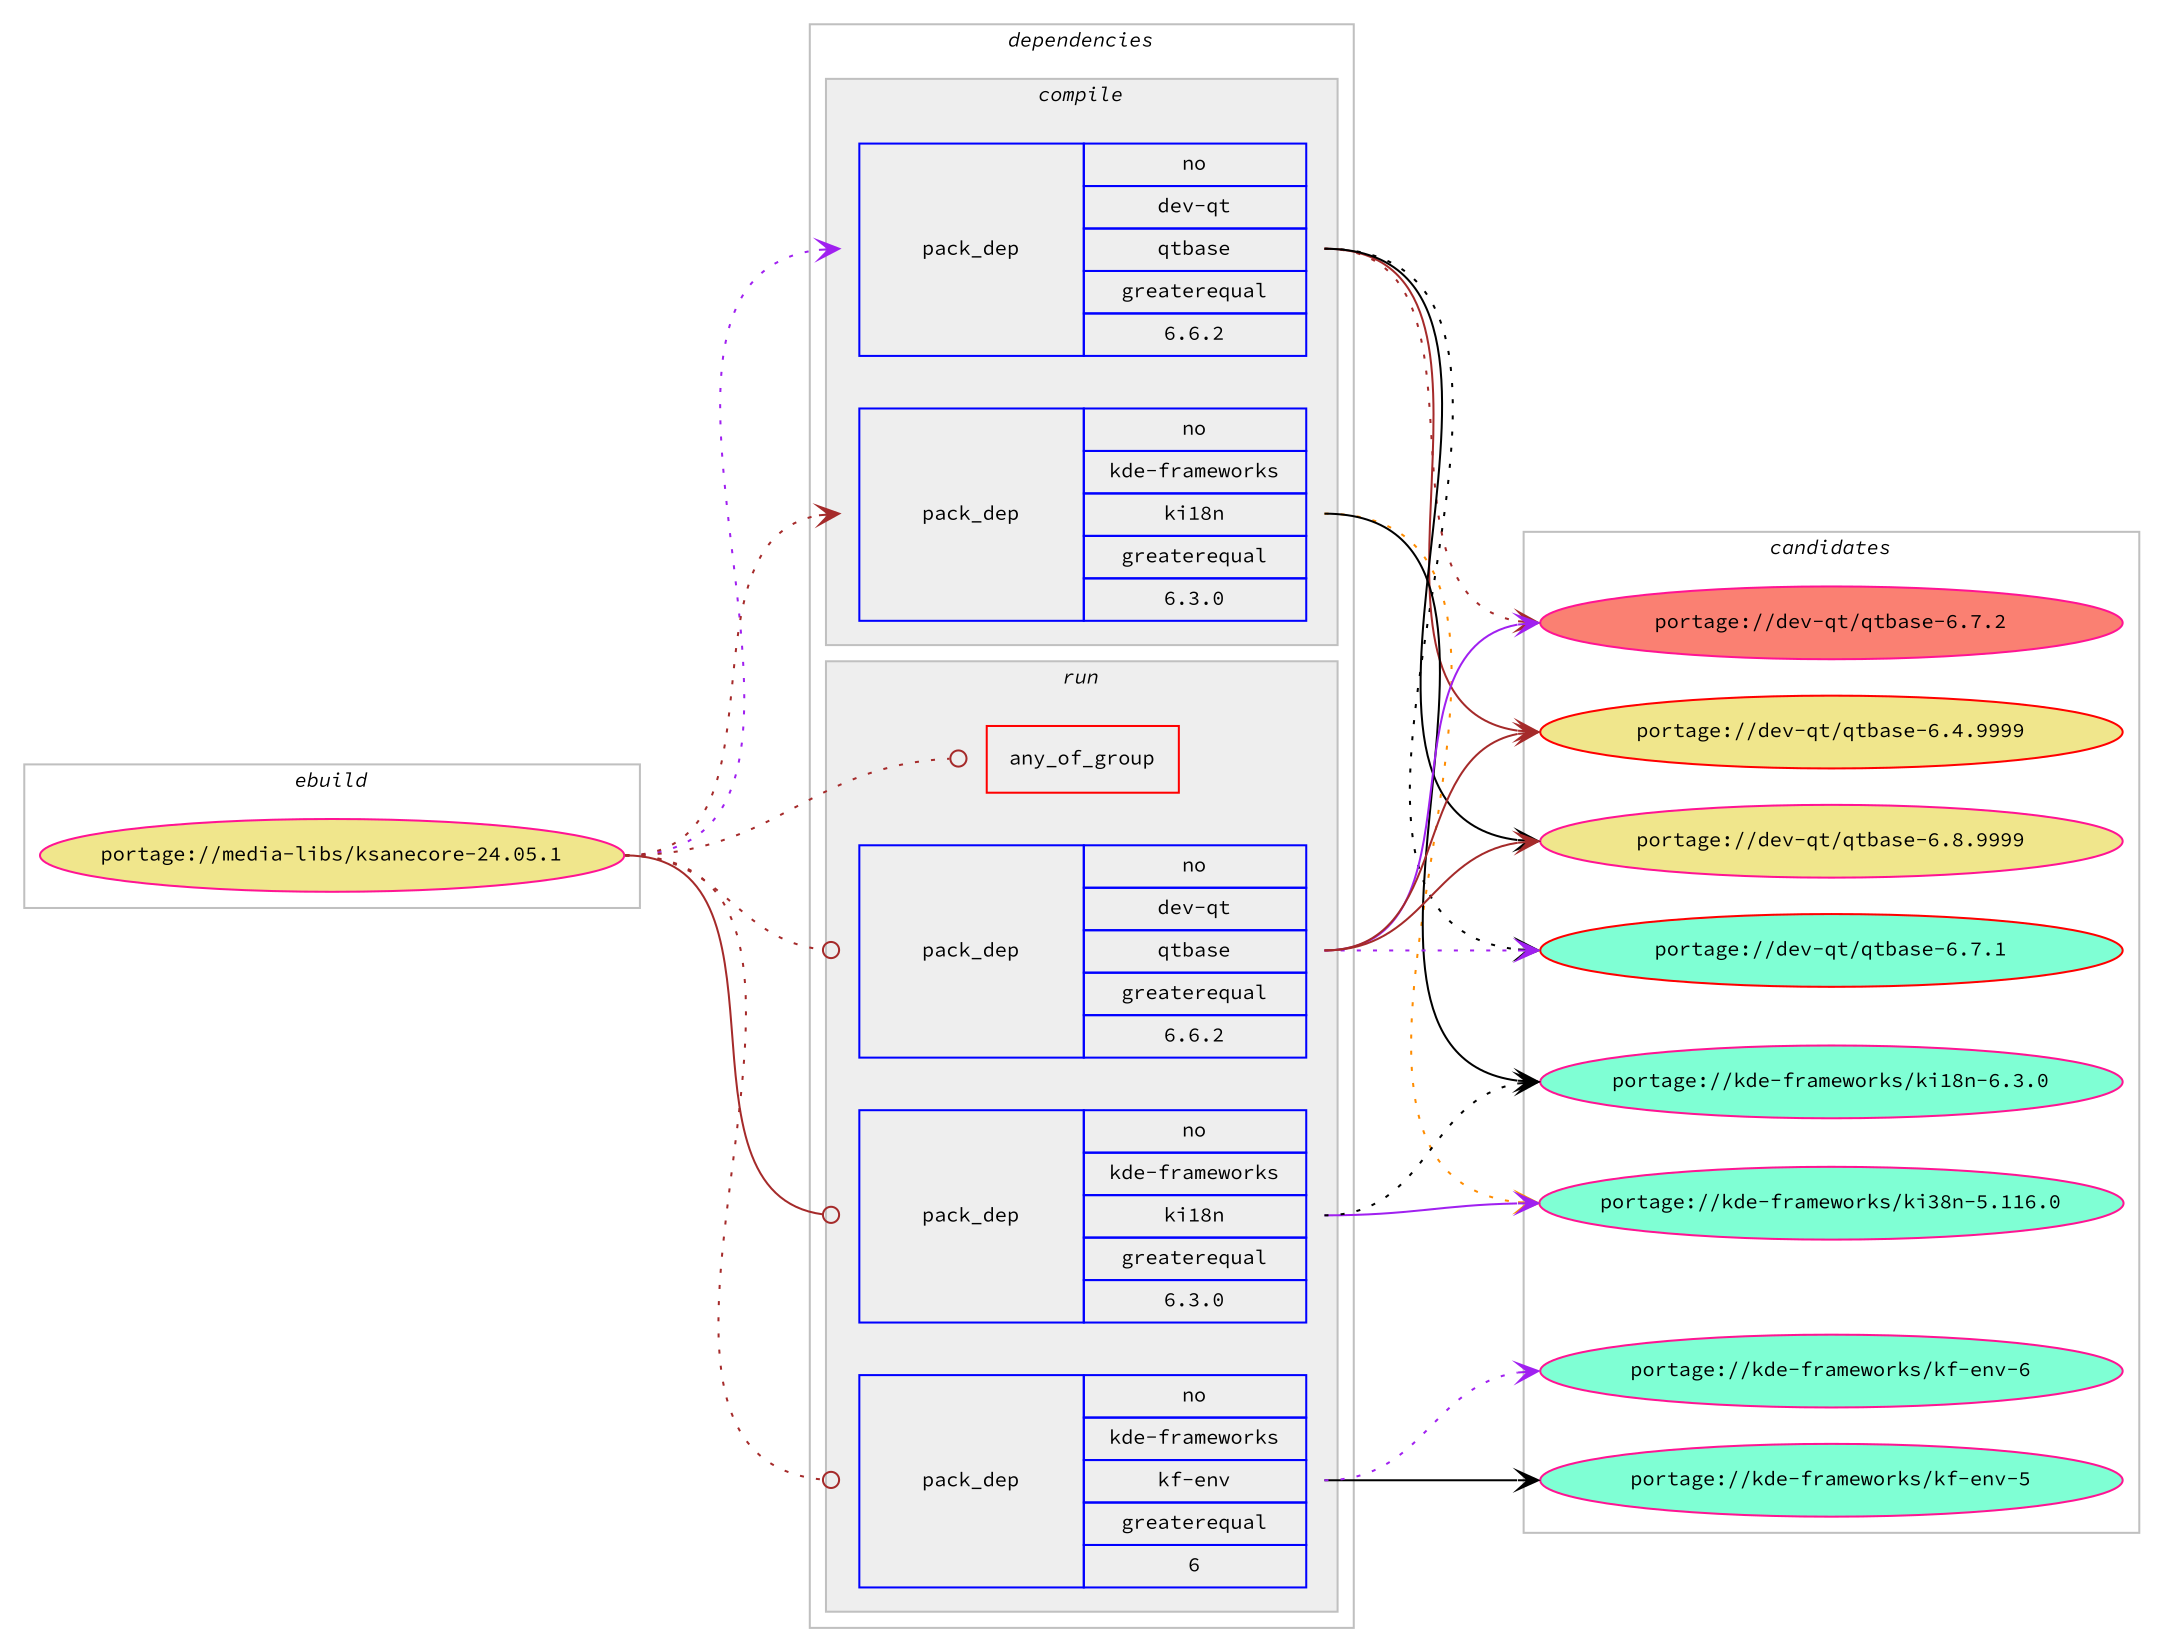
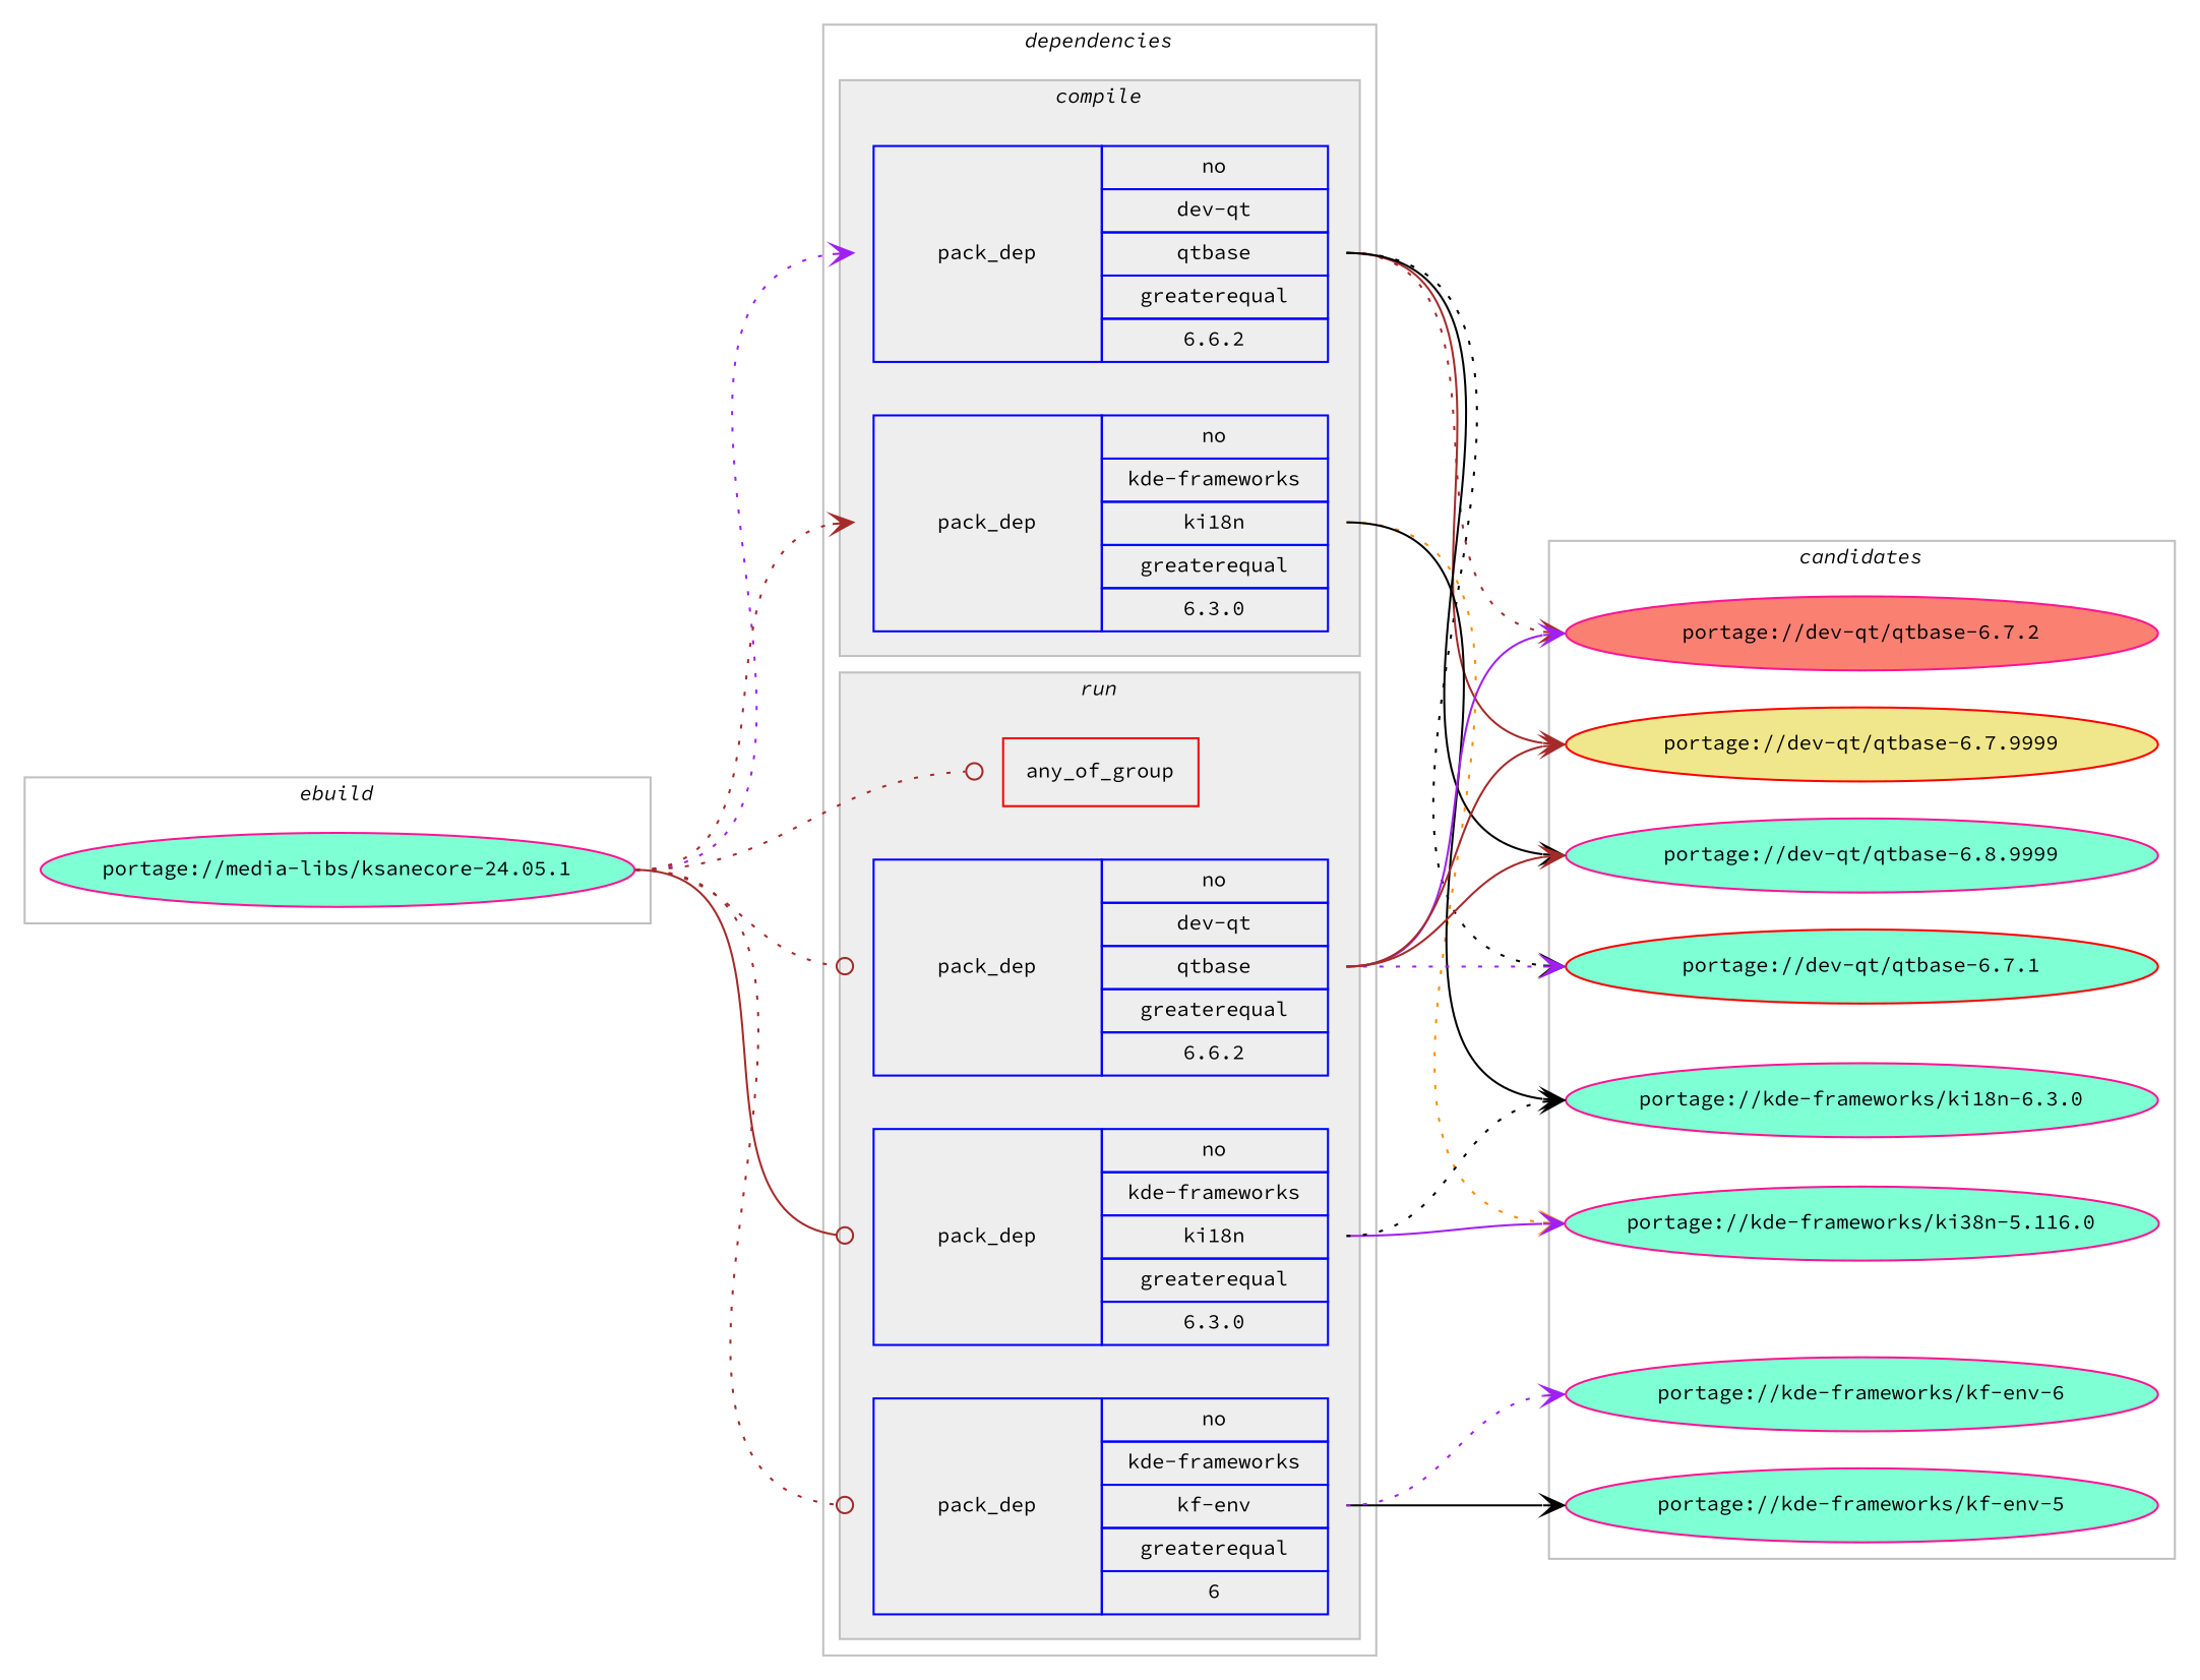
  digraph {
    compound=true
    concentrate=true
    fontname="Source Code Pro"
    fontsize=10
    newrank=true
    rankdir=LR
    ranksep=1.5
    node [color=deeppink fontname="Source Code Pro" fontsize=10 style=filled]
    edge [arrowhead=vee color=brown fontname="Source Code Pro" headport=w style=dotted tailport=e weight=100]
-   n1 [fillcolor=khaki label="portage://media-libs/ksanecore-24.05.1" width=4]
+   n1 [fillcolor=aquamarine label="portage://media-libs/ksanecore-24.05.1" width=4]
    n2 [color=blue label=<<TABLE BORDER="0" CELLBORDER="1" CELLSPACING="0" CELLPADDING="4" WIDTH="220"><TR><TD ROWSPAN="6" CELLPADDING="30">pack_dep</TD></TR><TR><TD WIDTH="110">no</TD></TR><TR><TD>dev-qt</TD></TR><TR><TD>qtbase</TD></TR><TR><TD>greaterequal</TD></TR><TR><TD>6.6.2</TD></TR></TABLE>> shape=none style=""]
    n3 [color=blue label=<<TABLE BORDER="0" CELLBORDER="1" CELLSPACING="0" CELLPADDING="4" WIDTH="220"><TR><TD ROWSPAN="6" CELLPADDING="30">pack_dep</TD></TR><TR><TD WIDTH="110">no</TD></TR><TR><TD>kde-frameworks</TD></TR><TR><TD>ki18n</TD></TR><TR><TD>greaterequal</TD></TR><TR><TD>6.3.0</TD></TR></TABLE>> shape=none style=""]
    n4 [color=red label=<<TABLE BORDER="0" CELLBORDER="1" CELLSPACING="0" CELLPADDING="4"><TR><TD CELLPADDING="10">any_of_group</TD></TR></TABLE>> shape=none style=""]
    n5 [color=blue label=<<TABLE BORDER="0" CELLBORDER="1" CELLSPACING="0" CELLPADDING="4" WIDTH="220"><TR><TD ROWSPAN="6" CELLPADDING="30">pack_dep</TD></TR><TR><TD WIDTH="110">no</TD></TR><TR><TD>dev-qt</TD></TR><TR><TD>qtbase</TD></TR><TR><TD>greaterequal</TD></TR><TR><TD>6.6.2</TD></TR></TABLE>> shape=none style=""]
    n6 [color=blue label=<<TABLE BORDER="0" CELLBORDER="1" CELLSPACING="0" CELLPADDING="4" WIDTH="220"><TR><TD ROWSPAN="6" CELLPADDING="30">pack_dep</TD></TR><TR><TD WIDTH="110">no</TD></TR><TR><TD>kde-frameworks</TD></TR><TR><TD>kf-env</TD></TR><TR><TD>greaterequal</TD></TR><TR><TD>6</TD></TR></TABLE>> shape=none style=""]
    n7 [color=blue label=<<TABLE BORDER="0" CELLBORDER="1" CELLSPACING="0" CELLPADDING="4" WIDTH="220"><TR><TD ROWSPAN="6" CELLPADDING="30">pack_dep</TD></TR><TR><TD WIDTH="110">no</TD></TR><TR><TD>kde-frameworks</TD></TR><TR><TD>ki18n</TD></TR><TR><TD>greaterequal</TD></TR><TR><TD>6.3.0</TD></TR></TABLE>> shape=none style=""]
    n8 [color=red fillcolor=aquamarine label="portage://dev-qt/qtbase-6.7.1" width=4]
    n9 [fillcolor=salmon label="portage://dev-qt/qtbase-6.7.2" width=4]
-   n10 [color=red fillcolor=khaki label="portage://dev-qt/qtbase-6.4.9999" width=4]
-   n11 [fillcolor=khaki label="portage://dev-qt/qtbase-6.8.9999" width=4]
+   n10 [color=red fillcolor=khaki label="portage://dev-qt/qtbase-6.7.9999" width=4]
+   n11 [fillcolor=aquamarine label="portage://dev-qt/qtbase-6.8.9999" width=4]
    n12 [fillcolor=aquamarine label="portage://kde-frameworks/ki38n-5.116.0" width=4]
    n13 [fillcolor=aquamarine label="portage://kde-frameworks/ki18n-6.3.0" width=4]
    n14 [fillcolor=aquamarine label="portage://kde-frameworks/kf-env-5" width=4]
    n15 [fillcolor=aquamarine label="portage://kde-frameworks/kf-env-6" width=4]
    subgraph cluster_1 {
      color=gray
      label=<<i>ebuild</i>>
      rank=same
      n1
    }
    subgraph cluster_2 {
      color=gray
      label=<<i>dependencies</i>>
      subgraph cluster_3 {
        color=gray
        fillcolor="#eeeeee"
        label=<<i>compile</i>>
        style=filled
        subgraph sub_4 {
          color=gray
          fillcolor="#eeeeee"
          label=<<i>compile</i>>
          style=filled
          n2
        }
        subgraph sub_5 {
          color=gray
          fillcolor="#eeeeee"
          label=<<i>compile</i>>
          style=filled
          n3
        }
      }
      subgraph cluster_6 {
        color=gray
        fillcolor="#eeeeee"
        label=<<i>compile and run</i>>
        style=filled
      }
      subgraph cluster_7 {
        color=gray
        fillcolor="#eeeeee"
        label=<<i>run</i>>
        style=filled
        subgraph sub_8 {
          color=gray
          fillcolor="#eeeeee"
          label=<<i>run</i>>
          style=filled
          n4
        }
        subgraph sub_9 {
          color=gray
          fillcolor="#eeeeee"
          label=<<i>run</i>>
          style=filled
          n5
        }
        subgraph sub_10 {
          color=gray
          fillcolor="#eeeeee"
          label=<<i>run</i>>
          style=filled
          n6
        }
        subgraph sub_11 {
          color=gray
          fillcolor="#eeeeee"
          label=<<i>run</i>>
          style=filled
          n7
        }
      }
    }
    subgraph cluster_12 {
      color=gray
      label=<<i>candidates</i>>
      rank=same
      subgraph sub_13 {
        color=black
        label=<<i>candidates</i>>
        nodesep=1
        rank=same
        n8
        n9
        n10
        n11
      }
      subgraph sub_14 {
        color=black
        label=<<i>candidates</i>>
        nodesep=1
        rank=same
        n12
        n13
      }
      subgraph sub_15 {
        color=black
        label=<<i>candidates</i>>
        nodesep=1
        rank=same
        n8
        n9
        n10
        n11
      }
      subgraph sub_16 {
        color=black
        label=<<i>candidates</i>>
        nodesep=1
        rank=same
        n14
        n15
      }
      subgraph sub_17 {
        color=black
        label=<<i>candidates</i>>
        nodesep=1
        rank=same
        n12
        n13
      }
    }
    n1 -> n2 [color=purple weight=20]
    n1 -> n3 [weight=20]
    n1 -> n4 [arrowhead=odot weight=20]
    n1 -> n5 [arrowhead=odot weight=20]
    n1 -> n6 [arrowhead=odot weight=20]
    n1 -> n7 [arrowhead=odot style=solid weight=20]
    n2 -> n8 [color=black]
    n2 -> n9
    n2 -> n10 [style=solid]
    n2 -> n11 [color=black style=solid]
    n3 -> n12 [color=darkorange]
    n3 -> n13 [color=black style=solid]
    n5 -> n8 [color=purple]
    n5 -> n9 [color=purple style=solid]
    n5 -> n10 [style=solid]
    n5 -> n11 [style=solid]
    n6 -> n14 [color=black style=solid]
    n6 -> n15 [color=purple]
    n7 -> n12 [color=purple style=solid]
    n7 -> n13 [color=black]
  }
